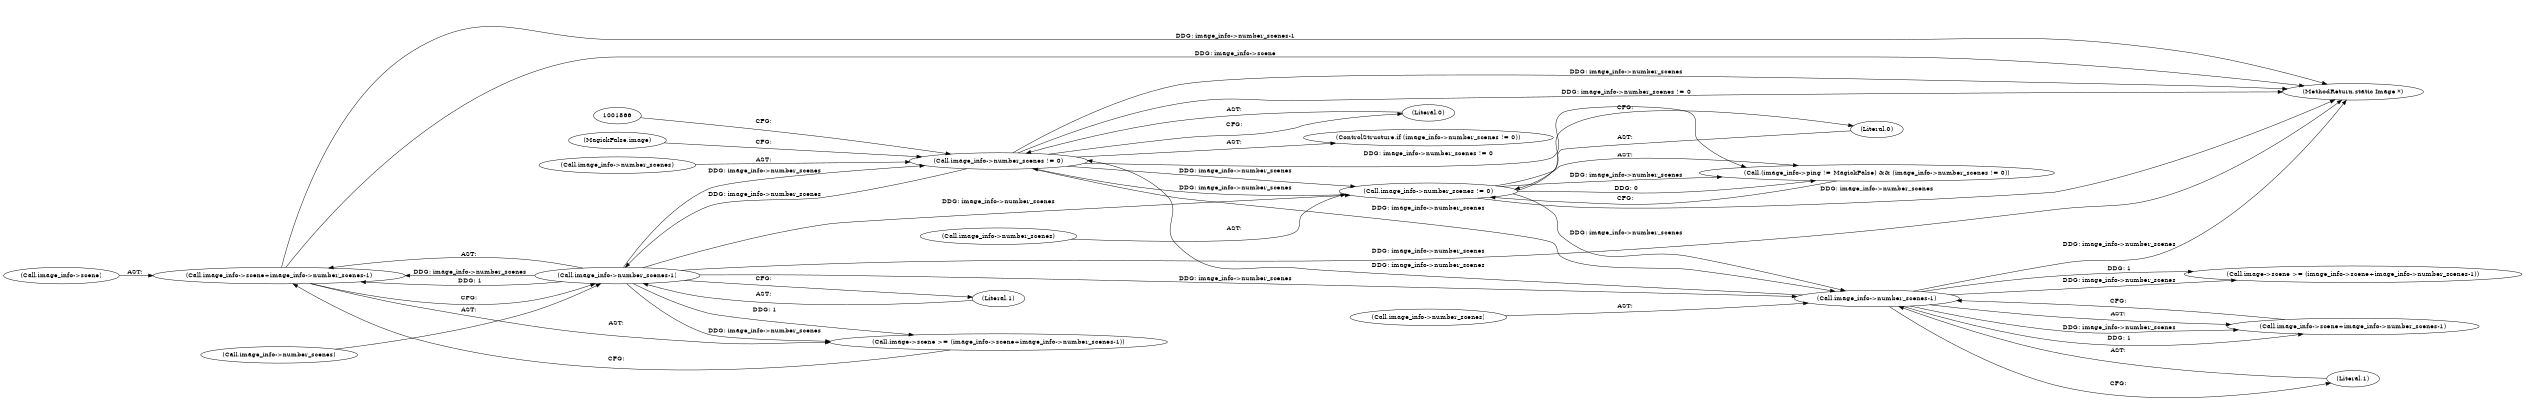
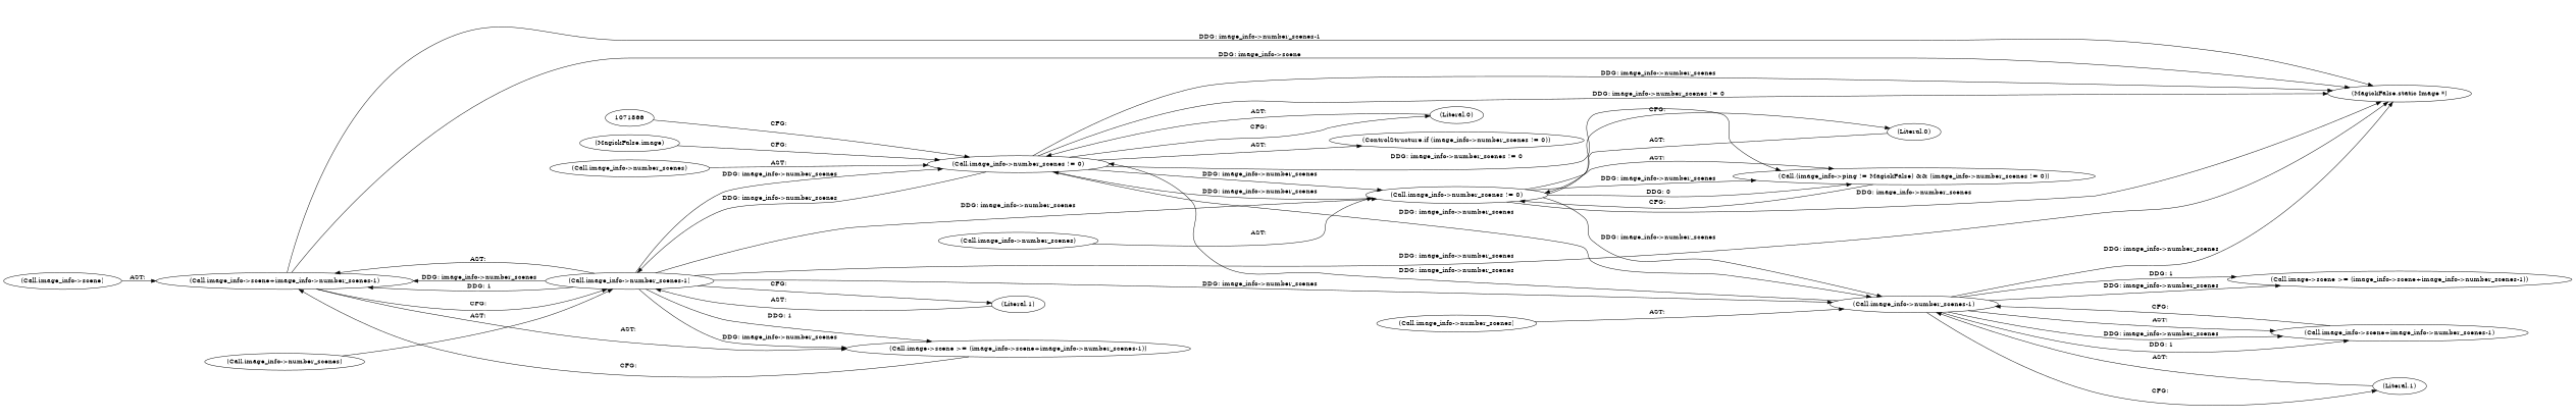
  digraph {
    rankdir=LR
    n1 [label="(Call,image_info->scene+image_info->number_scenes-1)"]
    n2 [label="(Call,image_info->number_scenes-1)"]
-   n3 [label="(MethodReturn,static Image *)"]
+   n3 [label="(MagickFalse,static Image *)"]
    n4 [label="(Call,image->scene >= (image_info->scene+image_info->number_scenes-1))"]
    n5 [label="(Call,image_info->number_scenes != 0)"]
    n6 [label="(Call,image_info->number_scenes != 0)"]
    n7 [label="(Call,image_info->number_scenes-1)"]
    n8 [label="(Literal,1)"]
    n9 [label="(Literal,0)"]
    n10 [label="(Call,(image_info->ping != MagickFalse) && (image_info->number_scenes != 0))"]
    n11 [label="(ControlStructure,if (image_info->number_scenes != 0))"]
    n12 [label="(Literal,0)"]
    n13 [label="(Literal,1)"]
    n14 [label="(Call,image->scene >= (image_info->scene+image_info->number_scenes-1))"]
    n15 [label="(Call,image_info->scene+image_info->number_scenes-1)"]
    n16 [label="(Call,image_info->number_scenes)"]
    n17 [label="(Call,image_info->number_scenes)"]
    n18 [label="(MagickFalse,image)"]
    n19 [label="(Call,image_info->number_scenes)"]
    n20 [label="(Call,image_info->scene)"]
    n21 [label="(Call,image_info->number_scenes)"]
-   1001866
+   1001866 [label=1071866]
    n1 -> n2 [label="CFG: "]
    n1 -> n3 [label="DDG: image_info->number_scenes-1"]
    n1 -> n3 [label="DDG: image_info->scene"]
    n1 -> n4 [label="AST: "]
    n2 -> n1 [label="AST: "]
    n2 -> n1 [label="DDG: image_info->number_scenes"]
    n2 -> n1 [label="DDG: 1"]
    n2 -> n3 [label="DDG: image_info->number_scenes"]
    n2 -> n4 [label="DDG: image_info->number_scenes"]
    n2 -> n4 [label="DDG: 1"]
    n2 -> n5 [label="DDG: image_info->number_scenes"]
    n2 -> n6 [label="DDG: image_info->number_scenes"]
    n2 -> n7 [label="DDG: image_info->number_scenes"]
    n2 -> n8 [label="CFG: "]
    n4 -> n1 [label="CFG: "]
    n5 -> n2 [label="DDG: image_info->number_scenes"]
    n5 -> n3 [label="DDG: image_info->number_scenes"]
    n5 -> n3 [label="DDG: image_info->number_scenes != 0"]
    n5 -> n6 [label="DDG: image_info->number_scenes"]
    n5 -> n7 [label="DDG: image_info->number_scenes"]
    n5 -> n9 [label="CFG: "]
    n5 -> n10 [label="DDG: image_info->number_scenes != 0"]
    n5 -> n11 [label="AST: "]
    n6 -> n3 [label="DDG: image_info->number_scenes"]
    n6 -> n5 [label="DDG: image_info->number_scenes"]
    n6 -> n7 [label="DDG: image_info->number_scenes"]
    n6 -> n10 [label="AST: "]
    n6 -> n10 [label="DDG: image_info->number_scenes"]
    n6 -> n10 [label="DDG: 0"]
    n6 -> n12 [label="CFG: "]
    n7 -> n3 [label="DDG: image_info->number_scenes"]
    n7 -> n5 [label="DDG: image_info->number_scenes"]
    n7 -> n13 [label="CFG: "]
    n7 -> n14 [label="DDG: image_info->number_scenes"]
    n7 -> n14 [label="DDG: 1"]
    n7 -> n15 [label="AST: "]
    n7 -> n15 [label="DDG: image_info->number_scenes"]
    n7 -> n15 [label="DDG: 1"]
    n8 -> n2 [label="AST: "]
    n9 -> n5 [label="AST: "]
    n10 -> n6 [label="CFG: "]
    n12 -> n6 [label="AST: "]
    n13 -> n7 [label="AST: "]
    n15 -> n7 [label="CFG: "]
    n16 -> n2 [label="AST: "]
    n17 -> n6 [label="AST: "]
    n18 -> n5 [label="CFG: "]
    n19 -> n5 [label="AST: "]
    n20 -> n1 [label="AST: "]
    n21 -> n7 [label="AST: "]
    1001866 -> n5 [label="CFG: "]
  }
